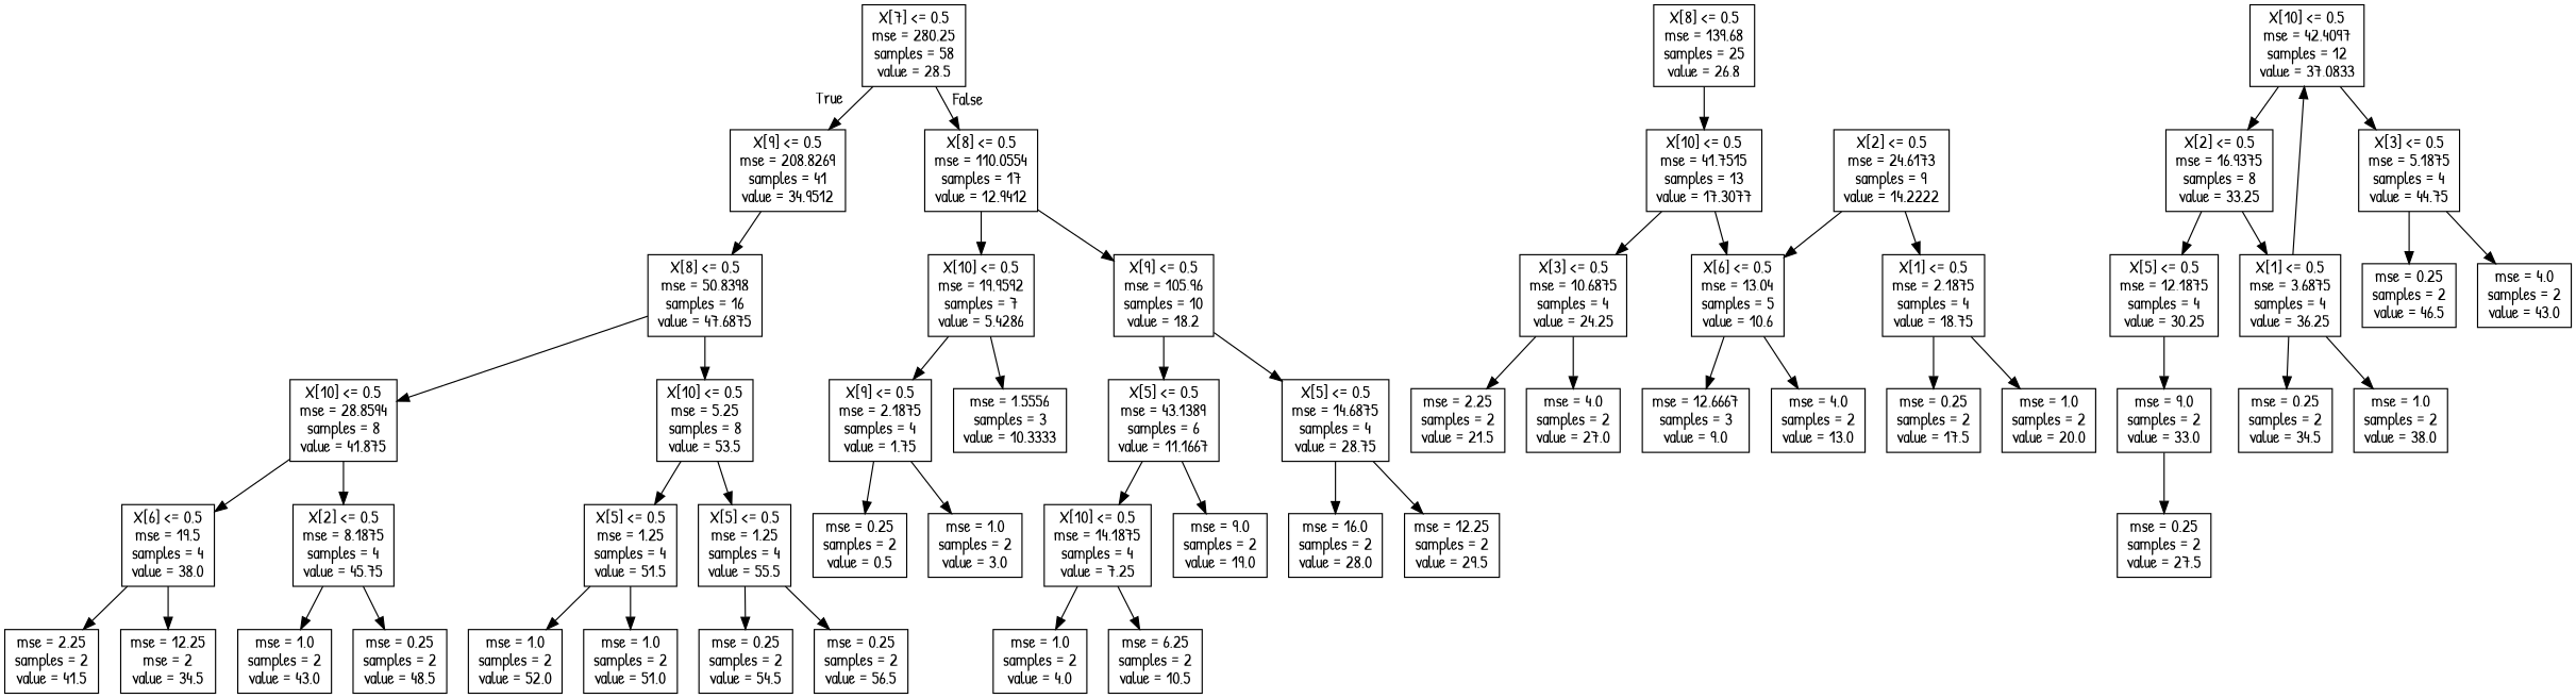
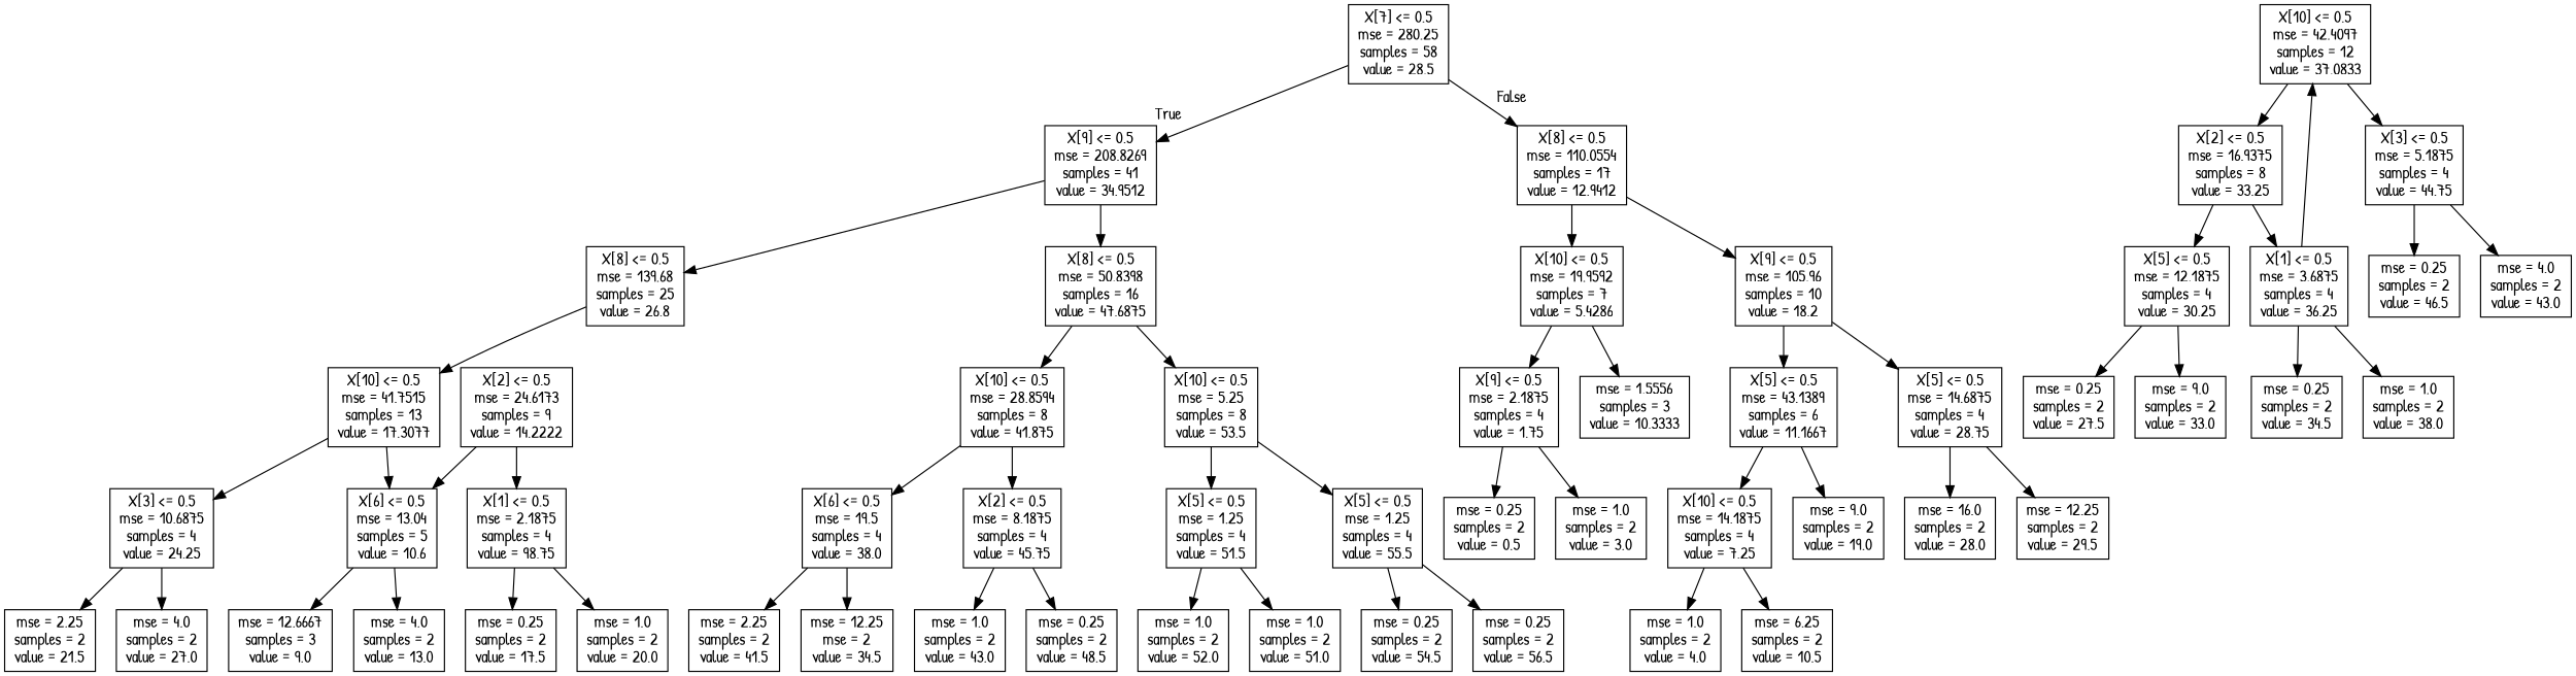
  digraph {
    fontname="Patrick Hand"
    node [fontname="Patrick Hand" shape=box]
    edge [fontname="Patrick Hand"]
    n1 [label="X[7] <= 0.5\nmse = 280.25\nsamples = 58\nvalue = 28.5"]
    n2 [label="X[9] <= 0.5\nmse = 208.8269\nsamples = 41\nvalue = 34.9512"]
    n3 [label="X[8] <= 0.5\nmse = 110.0554\nsamples = 17\nvalue = 12.9412"]
    n4 [label="X[8] <= 0.5\nmse = 139.68\nsamples = 25\nvalue = 26.8"]
    n5 [label="X[8] <= 0.5\nmse = 50.8398\nsamples = 16\nvalue = 47.6875"]
    n6 [label="X[10] <= 0.5\nmse = 19.9592\nsamples = 7\nvalue = 5.4286"]
    n7 [label="X[9] <= 0.5\nmse = 105.96\nsamples = 10\nvalue = 18.2"]
    n8 [label="X[10] <= 0.5\nmse = 41.7515\nsamples = 13\nvalue = 17.3077"]
    n9 [label="X[10] <= 0.5\nmse = 28.8594\nsamples = 8\nvalue = 41.875"]
    n10 [label="X[10] <= 0.5\nmse = 5.25\nsamples = 8\nvalue = 53.5"]
    n11 [label="X[3] <= 0.5\nmse = 10.6875\nsamples = 4\nvalue = 24.25"]
    n12 [label="X[6] <= 0.5\nmse = 13.04\nsamples = 5\nvalue = 10.6"]
    n13 [label="X[10] <= 0.5\nmse = 42.4097\nsamples = 12\nvalue = 37.0833"]
    n14 [label="X[2] <= 0.5\nmse = 16.9375\nsamples = 8\nvalue = 33.25"]
    n15 [label="X[3] <= 0.5\nmse = 5.1875\nsamples = 4\nvalue = 44.75"]
    n16 [label="X[2] <= 0.5\nmse = 24.6173\nsamples = 9\nvalue = 14.2222"]
-   n17 [label="X[1] <= 0.5\nmse = 2.1875\nsamples = 4\nvalue = 18.75"]
+   n17 [label="X[1] <= 0.5\nmse = 2.1875\nsamples = 4\nvalue = 98.75"]
    n18 [label="mse = 2.25\nsamples = 2\nvalue = 21.5"]
    n19 [label="mse = 4.0\nsamples = 2\nvalue = 27.0"]
    n20 [label="mse = 12.6667\nsamples = 3\nvalue = 9.0"]
    n21 [label="mse = 4.0\nsamples = 2\nvalue = 13.0"]
    n22 [label="mse = 0.25\nsamples = 2\nvalue = 17.5"]
    n23 [label="mse = 1.0\nsamples = 2\nvalue = 20.0"]
    n24 [label="X[5] <= 0.5\nmse = 12.1875\nsamples = 4\nvalue = 30.25"]
    n25 [label="X[1] <= 0.5\nmse = 3.6875\nsamples = 4\nvalue = 36.25"]
    n26 [label="mse = 0.25\nsamples = 2\nvalue = 46.5"]
    n27 [label="mse = 4.0\nsamples = 2\nvalue = 43.0"]
    n28 [label="mse = 0.25\nsamples = 2\nvalue = 27.5"]
    n29 [label="mse = 9.0\nsamples = 2\nvalue = 33.0"]
    n30 [label="mse = 0.25\nsamples = 2\nvalue = 34.5"]
    n31 [label="mse = 1.0\nsamples = 2\nvalue = 38.0"]
    n32 [label="X[6] <= 0.5\nmse = 19.5\nsamples = 4\nvalue = 38.0"]
    n33 [label="X[2] <= 0.5\nmse = 8.1875\nsamples = 4\nvalue = 45.75"]
    n34 [label="X[5] <= 0.5\nmse = 1.25\nsamples = 4\nvalue = 51.5"]
    n35 [label="X[5] <= 0.5\nmse = 1.25\nsamples = 4\nvalue = 55.5"]
    n36 [label="mse = 2.25\nsamples = 2\nvalue = 41.5"]
    n37 [label="mse = 12.25\nmse = 2\nvalue = 34.5"]
    n38 [label="mse = 1.0\nsamples = 2\nvalue = 43.0"]
    n39 [label="mse = 0.25\nsamples = 2\nvalue = 48.5"]
    n40 [label="mse = 1.0\nsamples = 2\nvalue = 52.0"]
    n41 [label="mse = 1.0\nsamples = 2\nvalue = 51.0"]
    n42 [label="mse = 0.25\nsamples = 2\nvalue = 54.5"]
    n43 [label="mse = 0.25\nsamples = 2\nvalue = 56.5"]
    n44 [label="X[9] <= 0.5\nmse = 2.1875\nsamples = 4\nvalue = 1.75"]
    n45 [label="mse = 1.5556\nsamples = 3\nvalue = 10.3333"]
    n46 [label="X[5] <= 0.5\nmse = 43.1389\nsamples = 6\nvalue = 11.1667"]
    n47 [label="X[5] <= 0.5\nmse = 14.6875\nsamples = 4\nvalue = 28.75"]
    n48 [label="mse = 0.25\nsamples = 2\nvalue = 0.5"]
    n49 [label="mse = 1.0\nsamples = 2\nvalue = 3.0"]
    n50 [label="X[10] <= 0.5\nmse = 14.1875\nsamples = 4\nvalue = 7.25"]
    n51 [label="mse = 9.0\nsamples = 2\nvalue = 19.0"]
    n52 [label="mse = 16.0\nsamples = 2\nvalue = 28.0"]
    n53 [label="mse = 12.25\nsamples = 2\nvalue = 29.5"]
    n54 [label="mse = 1.0\nsamples = 2\nvalue = 4.0"]
    n55 [label="mse = 6.25\nsamples = 2\nvalue = 10.5"]
    n1 -> n2 [headlabel=True labelangle=45 labeldistance=2.5]
    n1 -> n3 [headlabel=False labelangle=-45 labeldistance=2.5]
+   n2 -> n4
    n2 -> n5
    n3 -> n6
    n3 -> n7
    n4 -> n8
    n5 -> n9
    n5 -> n10
    n6 -> n44
    n6 -> n45
    n7 -> n46
    n7 -> n47
    n8 -> n11
    n8 -> n12
    n9 -> n32
    n9 -> n33
    n10 -> n34
    n10 -> n35
    n11 -> n18
    n11 -> n19
    n12 -> n20
    n12 -> n21
    n13 -> n14
    n13 -> n15
    n14 -> n24
    n14 -> n25
    n15 -> n26
    n15 -> n27
    n16 -> n12
    n16 -> n17
    n17 -> n22
    n17 -> n23
-   n29 -> n28
+   n24 -> n28
    n24 -> n29
    n25 -> n13
    n25 -> n30
    n25 -> n31
    n32 -> n36
    n32 -> n37
    n33 -> n38
    n33 -> n39
    n34 -> n40
    n34 -> n41
    n35 -> n42
    n35 -> n43
    n44 -> n48
    n44 -> n49
    n46 -> n50
    n46 -> n51
    n47 -> n52
    n47 -> n53
    n50 -> n54
    n50 -> n55
  }
